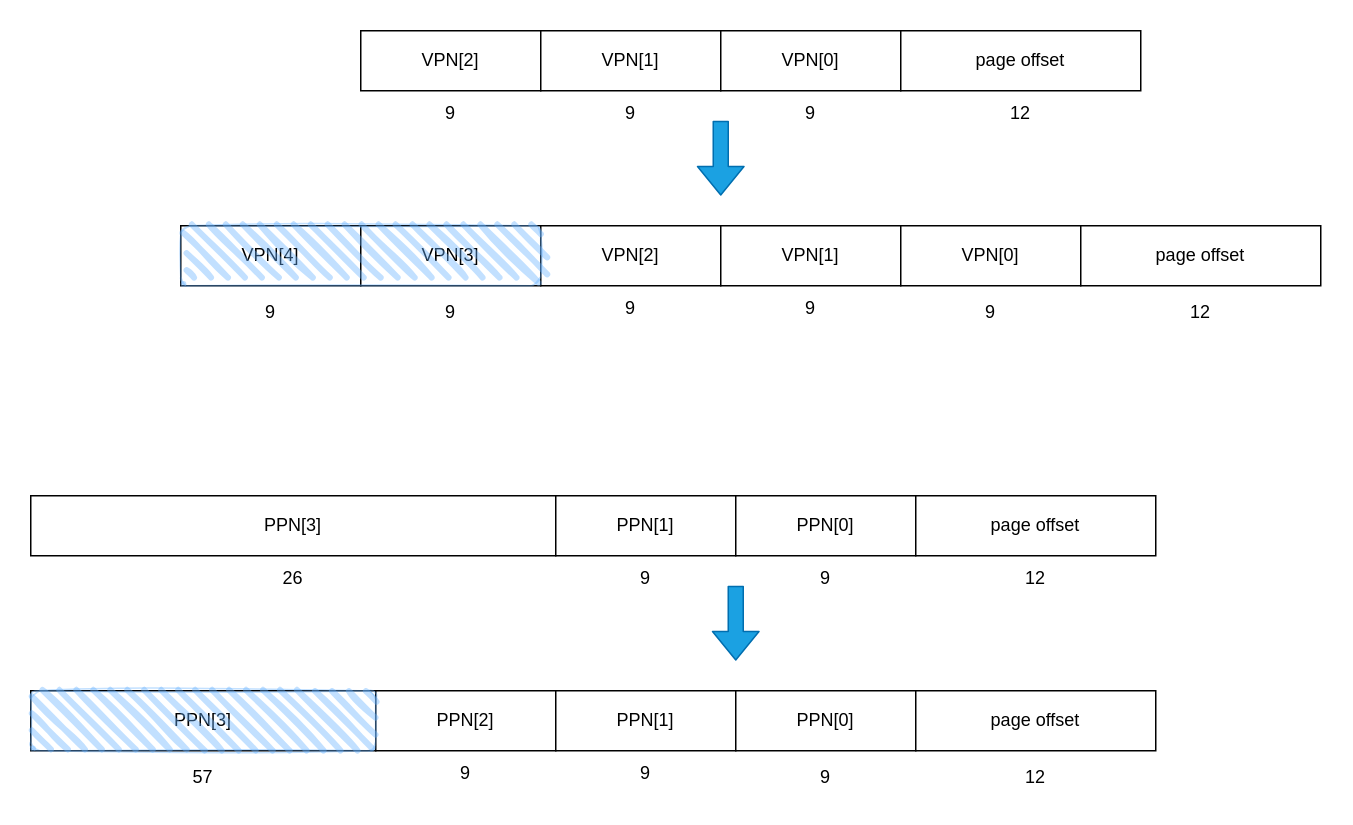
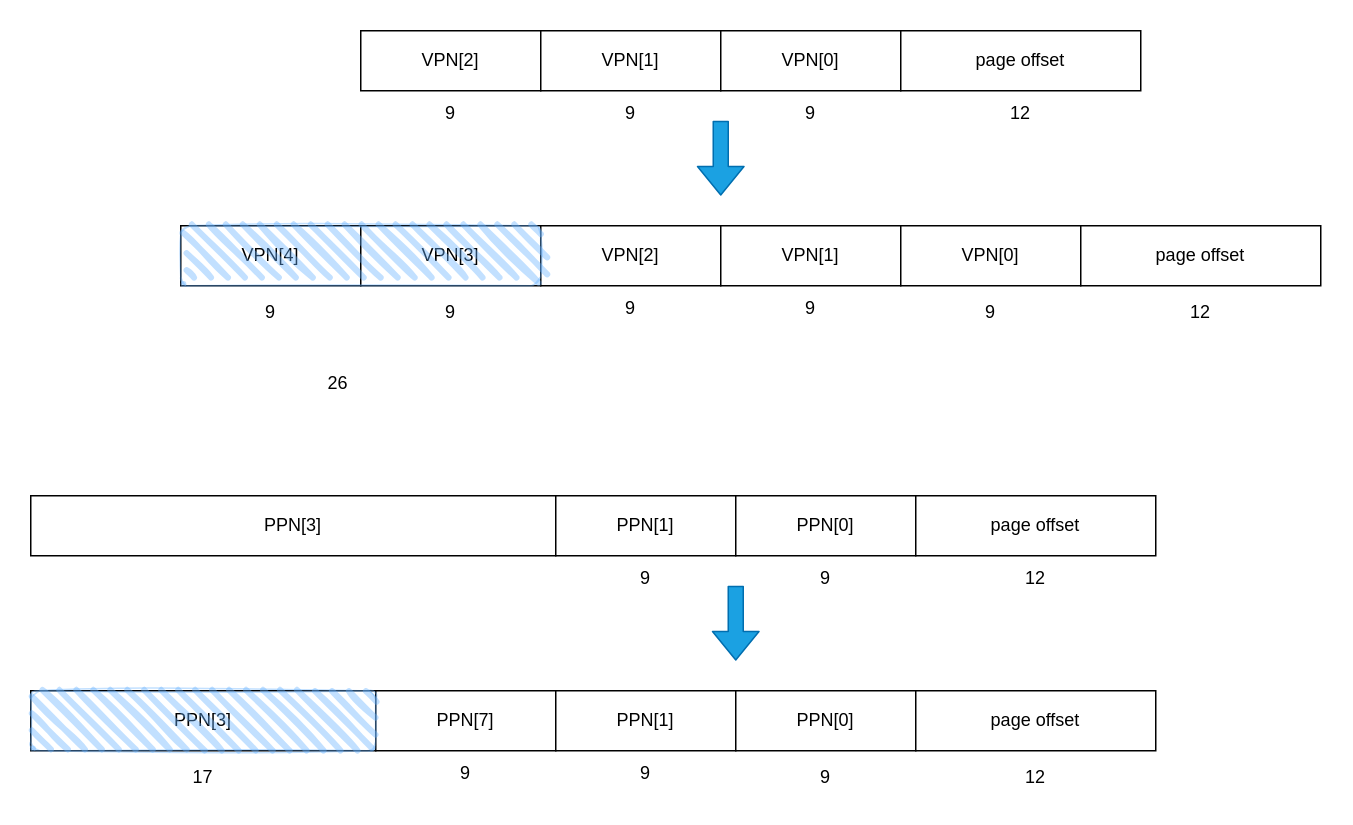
  <mxCell id="0" />
  <mxCell id="1" parent="0" />
  <mxCell id="2" value="&lt;span&gt;VPN[2]&lt;/span&gt;" style="rounded=0;whiteSpace=wrap;html=1;" vertex="1" parent="1"><mxGeometry x="240" y="20" width="120" height="40" as="geometry" /></mxCell>
  <mxCell id="3" value="&lt;span&gt;VPN[1]&lt;/span&gt;" style="rounded=0;whiteSpace=wrap;html=1;" vertex="1" parent="1"><mxGeometry x="360" y="20" width="120" height="40" as="geometry" /></mxCell>
  <mxCell id="4" value="VPN[0]" style="rounded=0;whiteSpace=wrap;html=1;" vertex="1" parent="1"><mxGeometry x="480" y="20" width="120" height="40" as="geometry" /></mxCell>
  <mxCell id="5" value="page offset" style="rounded=0;whiteSpace=wrap;html=1;" vertex="1" parent="1"><mxGeometry x="600" y="20" width="160" height="40" as="geometry" /></mxCell>
  <mxCell id="6" value="&lt;span&gt;VPN[4]&lt;/span&gt;" style="rounded=0;whiteSpace=wrap;html=1;" vertex="1" parent="1"><mxGeometry x="120" y="150" width="120" height="40" as="geometry" /></mxCell>
  <mxCell id="7" value="&lt;span&gt;VPN[3]&lt;/span&gt;" style="rounded=0;whiteSpace=wrap;html=1;" vertex="1" parent="1"><mxGeometry x="240" y="150" width="120" height="40" as="geometry" /></mxCell>
  <mxCell id="8" value="&lt;span&gt;VPN[2]&lt;/span&gt;" style="rounded=0;whiteSpace=wrap;html=1;" vertex="1" parent="1"><mxGeometry x="360" y="150" width="120" height="40" as="geometry" /></mxCell>
  <mxCell id="9" value="&lt;span&gt;VPN[1]&lt;/span&gt;" style="rounded=0;whiteSpace=wrap;html=1;" vertex="1" parent="1"><mxGeometry x="480" y="150" width="120" height="40" as="geometry" /></mxCell>
  <mxCell id="10" value="&lt;span&gt;VPN[0]&lt;/span&gt;" style="rounded=0;whiteSpace=wrap;html=1;" vertex="1" parent="1"><mxGeometry x="600" y="150" width="120" height="40" as="geometry" /></mxCell>
  <mxCell id="11" value="&lt;span&gt;page offset&lt;/span&gt;" style="rounded=0;whiteSpace=wrap;html=1;" vertex="1" parent="1"><mxGeometry x="720" y="150" width="160" height="40" as="geometry" /></mxCell>
  <mxCell id="12" value="" style="shape=flexArrow;endArrow=classic;html=1;fillColor=#1ba1e2;strokeColor=#006EAF;" edge="1" parent="1"><mxGeometry width="50" height="50" relative="1" as="geometry"><mxPoint x="480" y="80" as="sourcePoint" /><mxPoint x="480" y="130" as="targetPoint" /></mxGeometry></mxCell>
  <mxCell id="13" value="" style="rounded=1;whiteSpace=wrap;html=1;strokeWidth=1;fillWeight=4;hachureGap=8;hachureAngle=45;sketch=1;fontColor=#ffffff;opacity=40;strokeColor=#66B2FF;fillColor=#66B2FF;" vertex="1" parent="1"><mxGeometry x="120" y="150" width="240" height="40" as="geometry" /></mxCell>
  <mxCell id="14" value="9" style="text;html=1;strokeColor=none;fillColor=none;align=center;verticalAlign=middle;whiteSpace=wrap;rounded=0;opacity=40;" vertex="1" parent="1"><mxGeometry x="280" y="65" width="40" height="20" as="geometry" /></mxCell>
  <mxCell id="15" value="9" style="text;html=1;strokeColor=none;fillColor=none;align=center;verticalAlign=middle;whiteSpace=wrap;rounded=0;opacity=40;" vertex="1" parent="1"><mxGeometry x="400" y="65" width="40" height="20" as="geometry" /></mxCell>
  <mxCell id="16" value="9" style="text;html=1;strokeColor=none;fillColor=none;align=center;verticalAlign=middle;whiteSpace=wrap;rounded=0;opacity=40;" vertex="1" parent="1"><mxGeometry x="160" y="198" width="40" height="20" as="geometry" /></mxCell>
  <mxCell id="17" value="9" style="text;html=1;strokeColor=none;fillColor=none;align=center;verticalAlign=middle;whiteSpace=wrap;rounded=0;opacity=40;" vertex="1" parent="1"><mxGeometry x="280" y="198" width="40" height="20" as="geometry" /></mxCell>
  <mxCell id="18" value="9" style="text;html=1;strokeColor=none;fillColor=none;align=center;verticalAlign=middle;whiteSpace=wrap;rounded=0;opacity=40;" vertex="1" parent="1"><mxGeometry x="400" y="195" width="40" height="20" as="geometry" /></mxCell>
  <mxCell id="19" value="9" style="text;html=1;strokeColor=none;fillColor=none;align=center;verticalAlign=middle;whiteSpace=wrap;rounded=0;opacity=40;" vertex="1" parent="1"><mxGeometry x="520" y="195" width="40" height="20" as="geometry" /></mxCell>
  <mxCell id="20" value="9" style="text;html=1;strokeColor=none;fillColor=none;align=center;verticalAlign=middle;whiteSpace=wrap;rounded=0;opacity=40;" vertex="1" parent="1"><mxGeometry x="520" y="65" width="40" height="20" as="geometry" /></mxCell>
  <mxCell id="21" value="9" style="text;html=1;strokeColor=none;fillColor=none;align=center;verticalAlign=middle;whiteSpace=wrap;rounded=0;opacity=40;" vertex="1" parent="1"><mxGeometry x="640" y="198" width="40" height="20" as="geometry" /></mxCell>
  <mxCell id="22" value="12" style="text;html=1;strokeColor=none;fillColor=none;align=center;verticalAlign=middle;whiteSpace=wrap;rounded=0;opacity=40;" vertex="1" parent="1"><mxGeometry x="780" y="198" width="40" height="20" as="geometry" /></mxCell>
  <mxCell id="23" value="12" style="text;html=1;strokeColor=none;fillColor=none;align=center;verticalAlign=middle;whiteSpace=wrap;rounded=0;opacity=40;" vertex="1" parent="1"><mxGeometry x="660" y="65" width="40" height="20" as="geometry" /></mxCell>
  <mxCell id="24" value="&lt;span&gt;PPN[3]&lt;/span&gt;" style="rounded=0;whiteSpace=wrap;html=1;" vertex="1" parent="1"><mxGeometry x="20" y="330" width="350" height="40" as="geometry" /></mxCell>
  <mxCell id="25" value="&lt;span&gt;PPN[1]&lt;/span&gt;" style="rounded=0;whiteSpace=wrap;html=1;" vertex="1" parent="1"><mxGeometry x="370" y="330" width="120" height="40" as="geometry" /></mxCell>
  <mxCell id="26" value="PPN[0]" style="rounded=0;whiteSpace=wrap;html=1;" vertex="1" parent="1"><mxGeometry x="490" y="330" width="120" height="40" as="geometry" /></mxCell>
  <mxCell id="27" value="page offset" style="rounded=0;whiteSpace=wrap;html=1;" vertex="1" parent="1"><mxGeometry x="610" y="330" width="160" height="40" as="geometry" /></mxCell>
  <mxCell id="28" value="&lt;span&gt;PPN[3]&lt;/span&gt;" style="rounded=0;whiteSpace=wrap;html=1;" vertex="1" parent="1"><mxGeometry x="20" y="460" width="230" height="40" as="geometry" /></mxCell>
- <mxCell id="29" value="&lt;span&gt;PPN[2]&lt;/span&gt;" style="rounded=0;whiteSpace=wrap;html=1;" vertex="1" parent="1"><mxGeometry x="250" y="460" width="120" height="40" as="geometry" /></mxCell>
+ <mxCell id="29" value="&lt;span&gt;PPN[7]&lt;/span&gt;" style="rounded=0;whiteSpace=wrap;html=1;" vertex="1" parent="1"><mxGeometry x="250" y="460" width="120" height="40" as="geometry" /></mxCell>
  <mxCell id="30" value="&lt;span&gt;PPN[1]&lt;/span&gt;" style="rounded=0;whiteSpace=wrap;html=1;" vertex="1" parent="1"><mxGeometry x="370" y="460" width="120" height="40" as="geometry" /></mxCell>
  <mxCell id="31" value="&lt;span&gt;PPN[0]&lt;/span&gt;" style="rounded=0;whiteSpace=wrap;html=1;" vertex="1" parent="1"><mxGeometry x="490" y="460" width="120" height="40" as="geometry" /></mxCell>
  <mxCell id="32" value="&lt;span&gt;page offset&lt;/span&gt;" style="rounded=0;whiteSpace=wrap;html=1;" vertex="1" parent="1"><mxGeometry x="610" y="460" width="160" height="40" as="geometry" /></mxCell>
  <mxCell id="33" value="" style="shape=flexArrow;endArrow=classic;html=1;fillColor=#1ba1e2;strokeColor=#006EAF;" edge="1" parent="1"><mxGeometry width="50" height="50" relative="1" as="geometry"><mxPoint x="490" y="390" as="sourcePoint" /><mxPoint x="490" y="440" as="targetPoint" /></mxGeometry></mxCell>
  <mxCell id="34" value="" style="rounded=1;whiteSpace=wrap;html=1;strokeWidth=1;fillWeight=4;hachureGap=8;hachureAngle=45;sketch=1;fontColor=#ffffff;opacity=40;strokeColor=#66B2FF;fillColor=#66B2FF;" vertex="1" parent="1"><mxGeometry x="20" y="460" width="230" height="40" as="geometry" /></mxCell>
- <mxCell id="35" value="26" style="text;html=1;strokeColor=none;fillColor=none;align=center;verticalAlign=middle;whiteSpace=wrap;rounded=0;opacity=40;" vertex="1" parent="1"><mxGeometry x="175" y="375" width="40" height="20" as="geometry" /></mxCell>
+ <mxCell id="35" value="26" style="text;html=1;strokeColor=none;fillColor=none;align=center;verticalAlign=middle;whiteSpace=wrap;rounded=0;opacity=40;" vertex="1" parent="1"><mxGeometry x="205" y="245" width="40" height="20" as="geometry" /></mxCell>
  <mxCell id="36" value="9" style="text;html=1;strokeColor=none;fillColor=none;align=center;verticalAlign=middle;whiteSpace=wrap;rounded=0;opacity=40;" vertex="1" parent="1"><mxGeometry x="410" y="375" width="40" height="20" as="geometry" /></mxCell>
- <mxCell id="37" value="57" style="text;html=1;strokeColor=none;fillColor=none;align=center;verticalAlign=middle;whiteSpace=wrap;rounded=0;opacity=40;" vertex="1" parent="1"><mxGeometry x="115" y="508" width="40" height="20" as="geometry" /></mxCell>
+ <mxCell id="37" value="17" style="text;html=1;strokeColor=none;fillColor=none;align=center;verticalAlign=middle;whiteSpace=wrap;rounded=0;opacity=40;" vertex="1" parent="1"><mxGeometry x="115" y="508" width="40" height="20" as="geometry" /></mxCell>
  <mxCell id="38" value="9" style="text;html=1;strokeColor=none;fillColor=none;align=center;verticalAlign=middle;whiteSpace=wrap;rounded=0;opacity=40;" vertex="1" parent="1"><mxGeometry x="290" y="505" width="40" height="20" as="geometry" /></mxCell>
  <mxCell id="39" value="9" style="text;html=1;strokeColor=none;fillColor=none;align=center;verticalAlign=middle;whiteSpace=wrap;rounded=0;opacity=40;" vertex="1" parent="1"><mxGeometry x="410" y="505" width="40" height="20" as="geometry" /></mxCell>
  <mxCell id="40" value="9" style="text;html=1;strokeColor=none;fillColor=none;align=center;verticalAlign=middle;whiteSpace=wrap;rounded=0;opacity=40;" vertex="1" parent="1"><mxGeometry x="530" y="375" width="40" height="20" as="geometry" /></mxCell>
  <mxCell id="41" value="9" style="text;html=1;strokeColor=none;fillColor=none;align=center;verticalAlign=middle;whiteSpace=wrap;rounded=0;opacity=40;" vertex="1" parent="1"><mxGeometry x="530" y="508" width="40" height="20" as="geometry" /></mxCell>
  <mxCell id="42" value="12" style="text;html=1;strokeColor=none;fillColor=none;align=center;verticalAlign=middle;whiteSpace=wrap;rounded=0;opacity=40;" vertex="1" parent="1"><mxGeometry x="670" y="508" width="40" height="20" as="geometry" /></mxCell>
  <mxCell id="43" value="12" style="text;html=1;strokeColor=none;fillColor=none;align=center;verticalAlign=middle;whiteSpace=wrap;rounded=0;opacity=40;" vertex="1" parent="1"><mxGeometry x="670" y="375" width="40" height="20" as="geometry" /></mxCell>
